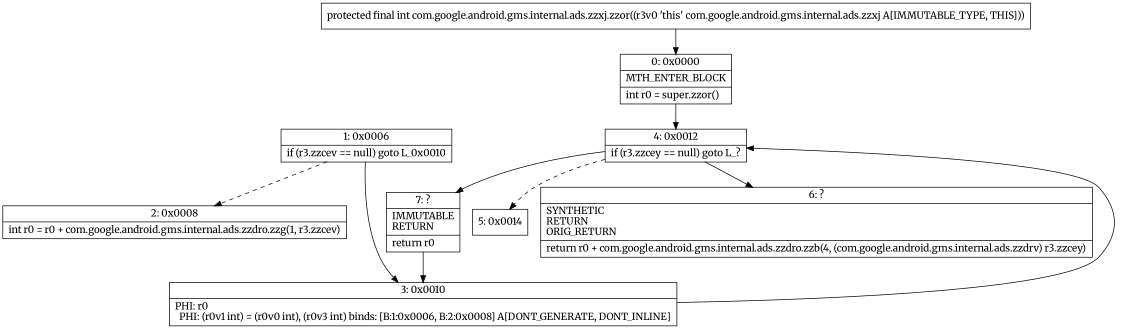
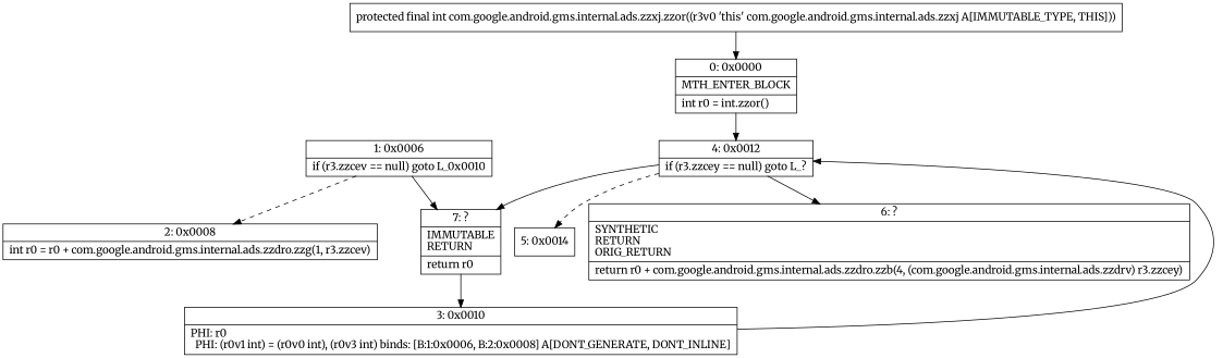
  digraph {
    fontname=Merriweather
    node [fontname=Merriweather shape=record]
    edge [fontname=Merriweather]
-   n1 [label="{0\:\ 0x0000|MTH_ENTER_BLOCK\l|int r0 = super.zzor()\l}"]
+   n1 [label="{0\:\ 0x0000|MTH_ENTER_BLOCK\l|int r0 = int.zzor()\l}"]
    n2 [label="{4\:\ 0x0012|if (r3.zzcey == null) goto L_?\l}"]
    n3 [label="{1\:\ 0x0006|if (r3.zzcev == null) goto L_0x0010\l}"]
    n4 [label="{2\:\ 0x0008|int r0 = r0 + com.google.android.gms.internal.ads.zzdro.zzg(1, r3.zzcev)\l}"]
    n5 [label="{3\:\ 0x0010|PHI: r0 \l  PHI: (r0v1 int) = (r0v0 int), (r0v3 int) binds: [B:1:0x0006, B:2:0x0008] A[DONT_GENERATE, DONT_INLINE]\l}"]
    n6 [label="{5\:\ 0x0014}"]
    n7 [label="{7\:\ ?|IMMUTABLE\lRETURN\l|return r0\l}"]
    n8 [label="{6\:\ ?|SYNTHETIC\lRETURN\lORIG_RETURN\l|return r0 + com.google.android.gms.internal.ads.zzdro.zzb(4, (com.google.android.gms.internal.ads.zzdrv) r3.zzcey)\l}"]
    n9 [label="{protected final int com.google.android.gms.internal.ads.zzxj.zzor((r3v0 'this' com.google.android.gms.internal.ads.zzxj A[IMMUTABLE_TYPE, THIS])) }"]
    n1 -> n2
    n2 -> n6 [style=dashed]
    n2 -> n7
    n2 -> n8
    n3 -> n4 [style=dashed]
-   n3 -> n5
+   n3 -> n7
    n5 -> n2
    n7 -> n5
    n9 -> n1
  }
